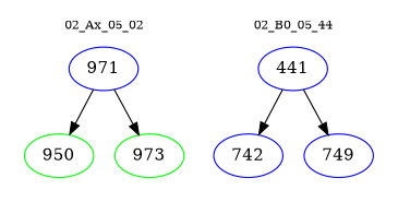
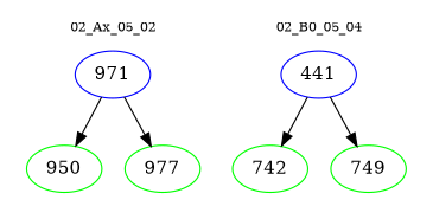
  digraph {
    node [color=green]
    edge [color=black]
    n1 [color=blue label=971]
    n2 [label=950]
-   n3 [label=973]
+   n3 [label=977]
    n4 [color=blue label=441]
-   n5 [color=blue label=742]
-   n6 [color=blue label=749]
+   n5 [label=742]
+   n6 [label=749]
    subgraph cluster_1 {
      color=white
      fontsize=10
      label="02_Ax_05_02"
      n1
      n2
      n3
    }
    subgraph cluster_2 {
      color=white
      fontsize=10
-     label="02_B0_05_44"
+     label="02_B0_05_04"
      n4
      n5
      n6
    }
    n1 -> n2
    n1 -> n3
    n4 -> n5
    n4 -> n6
  }
